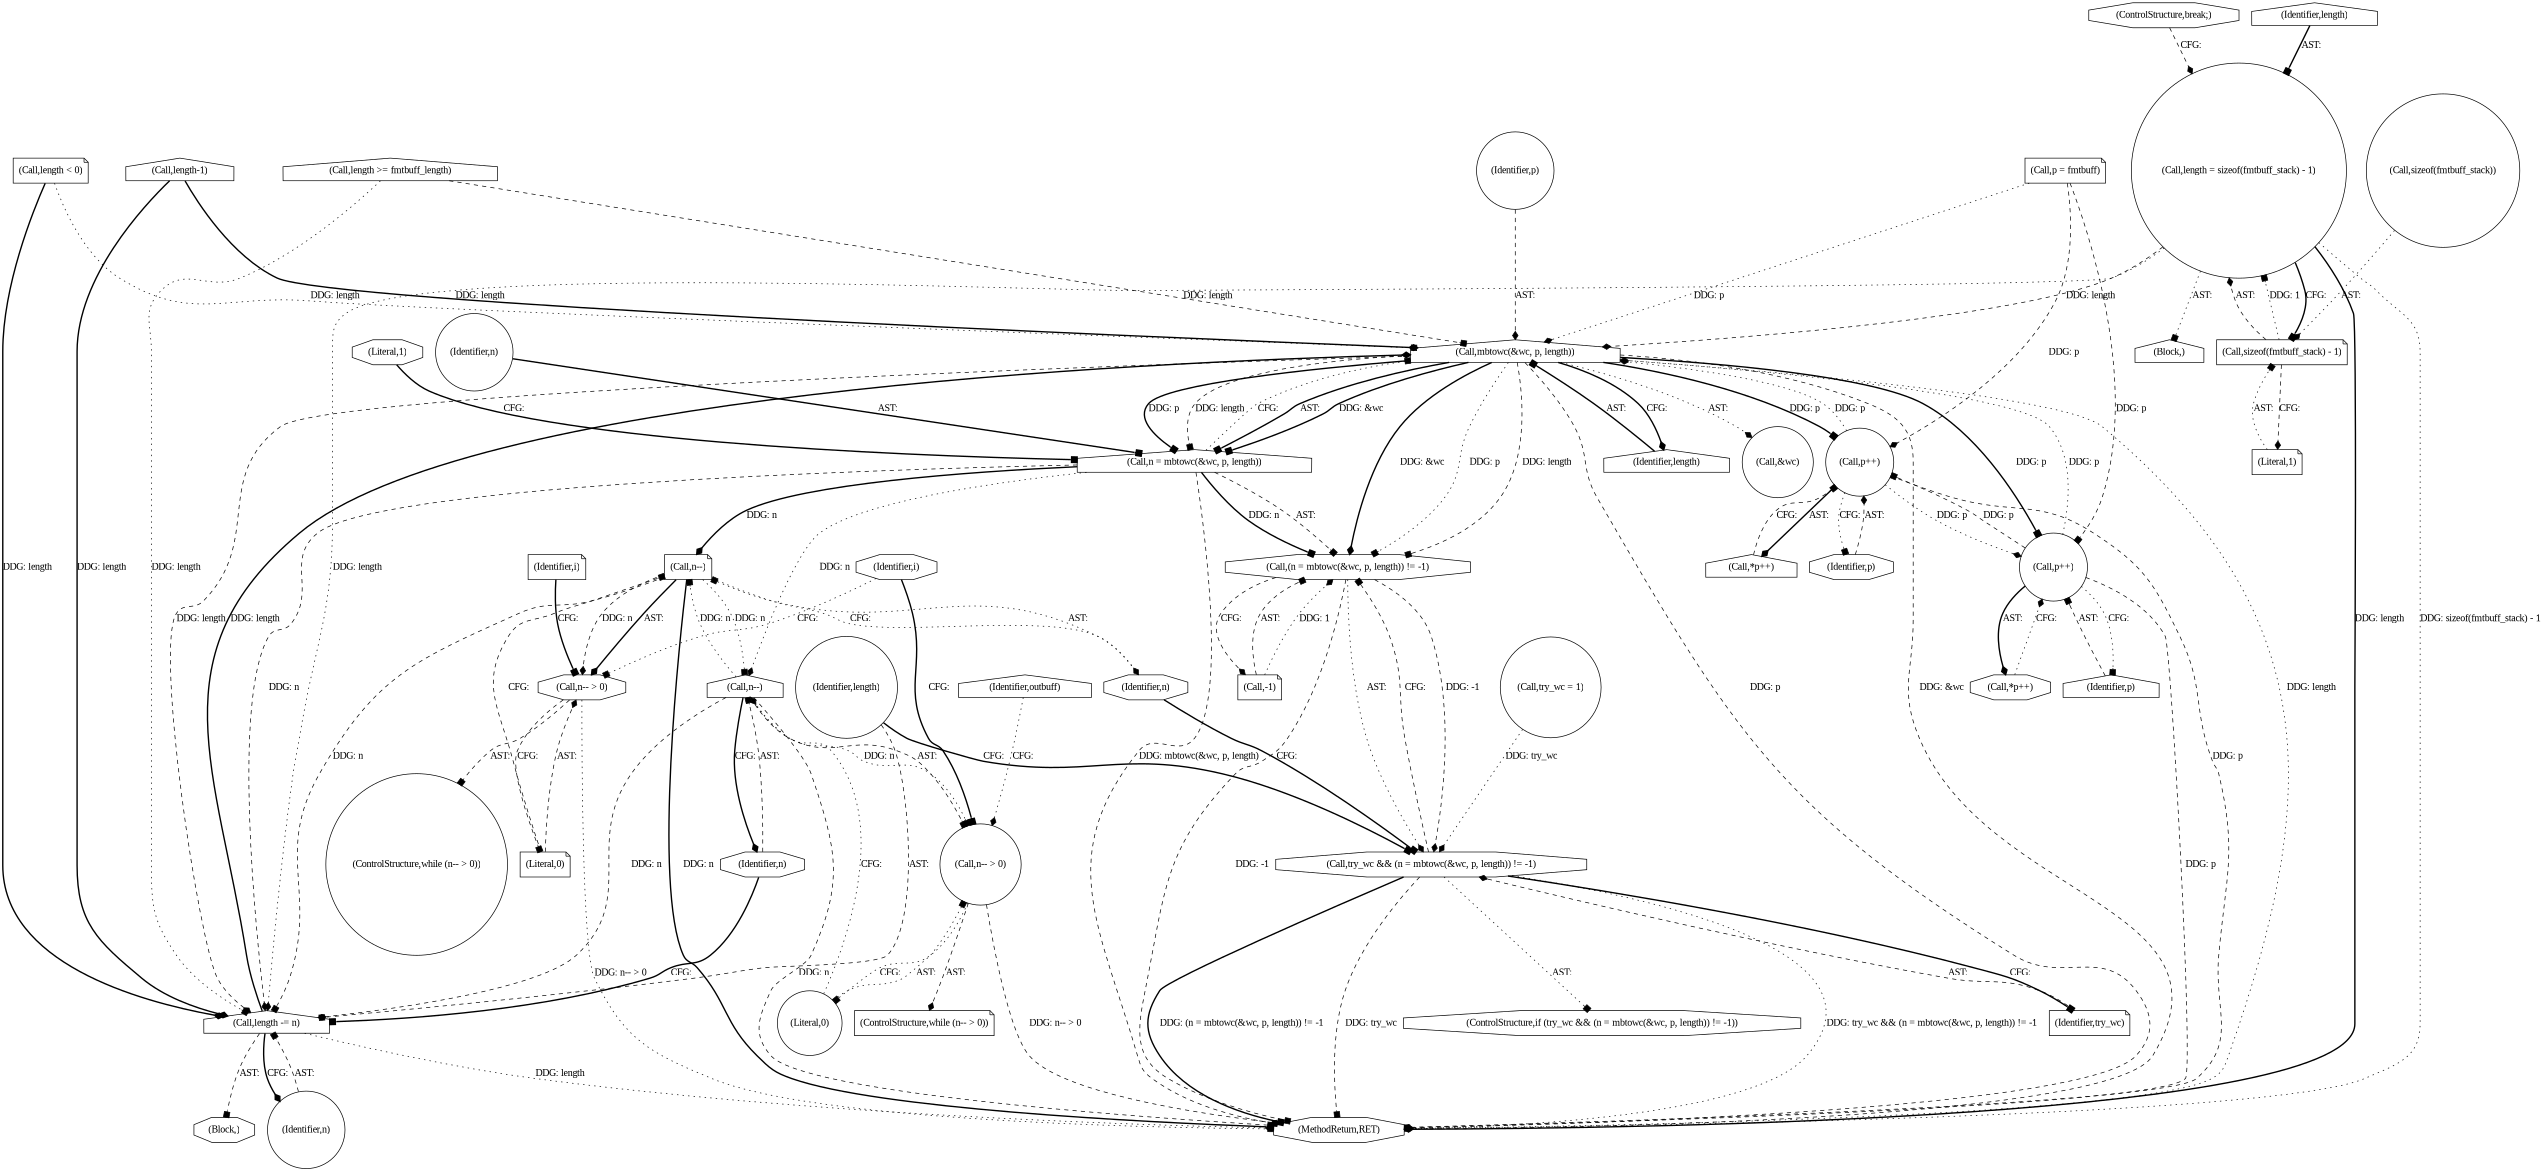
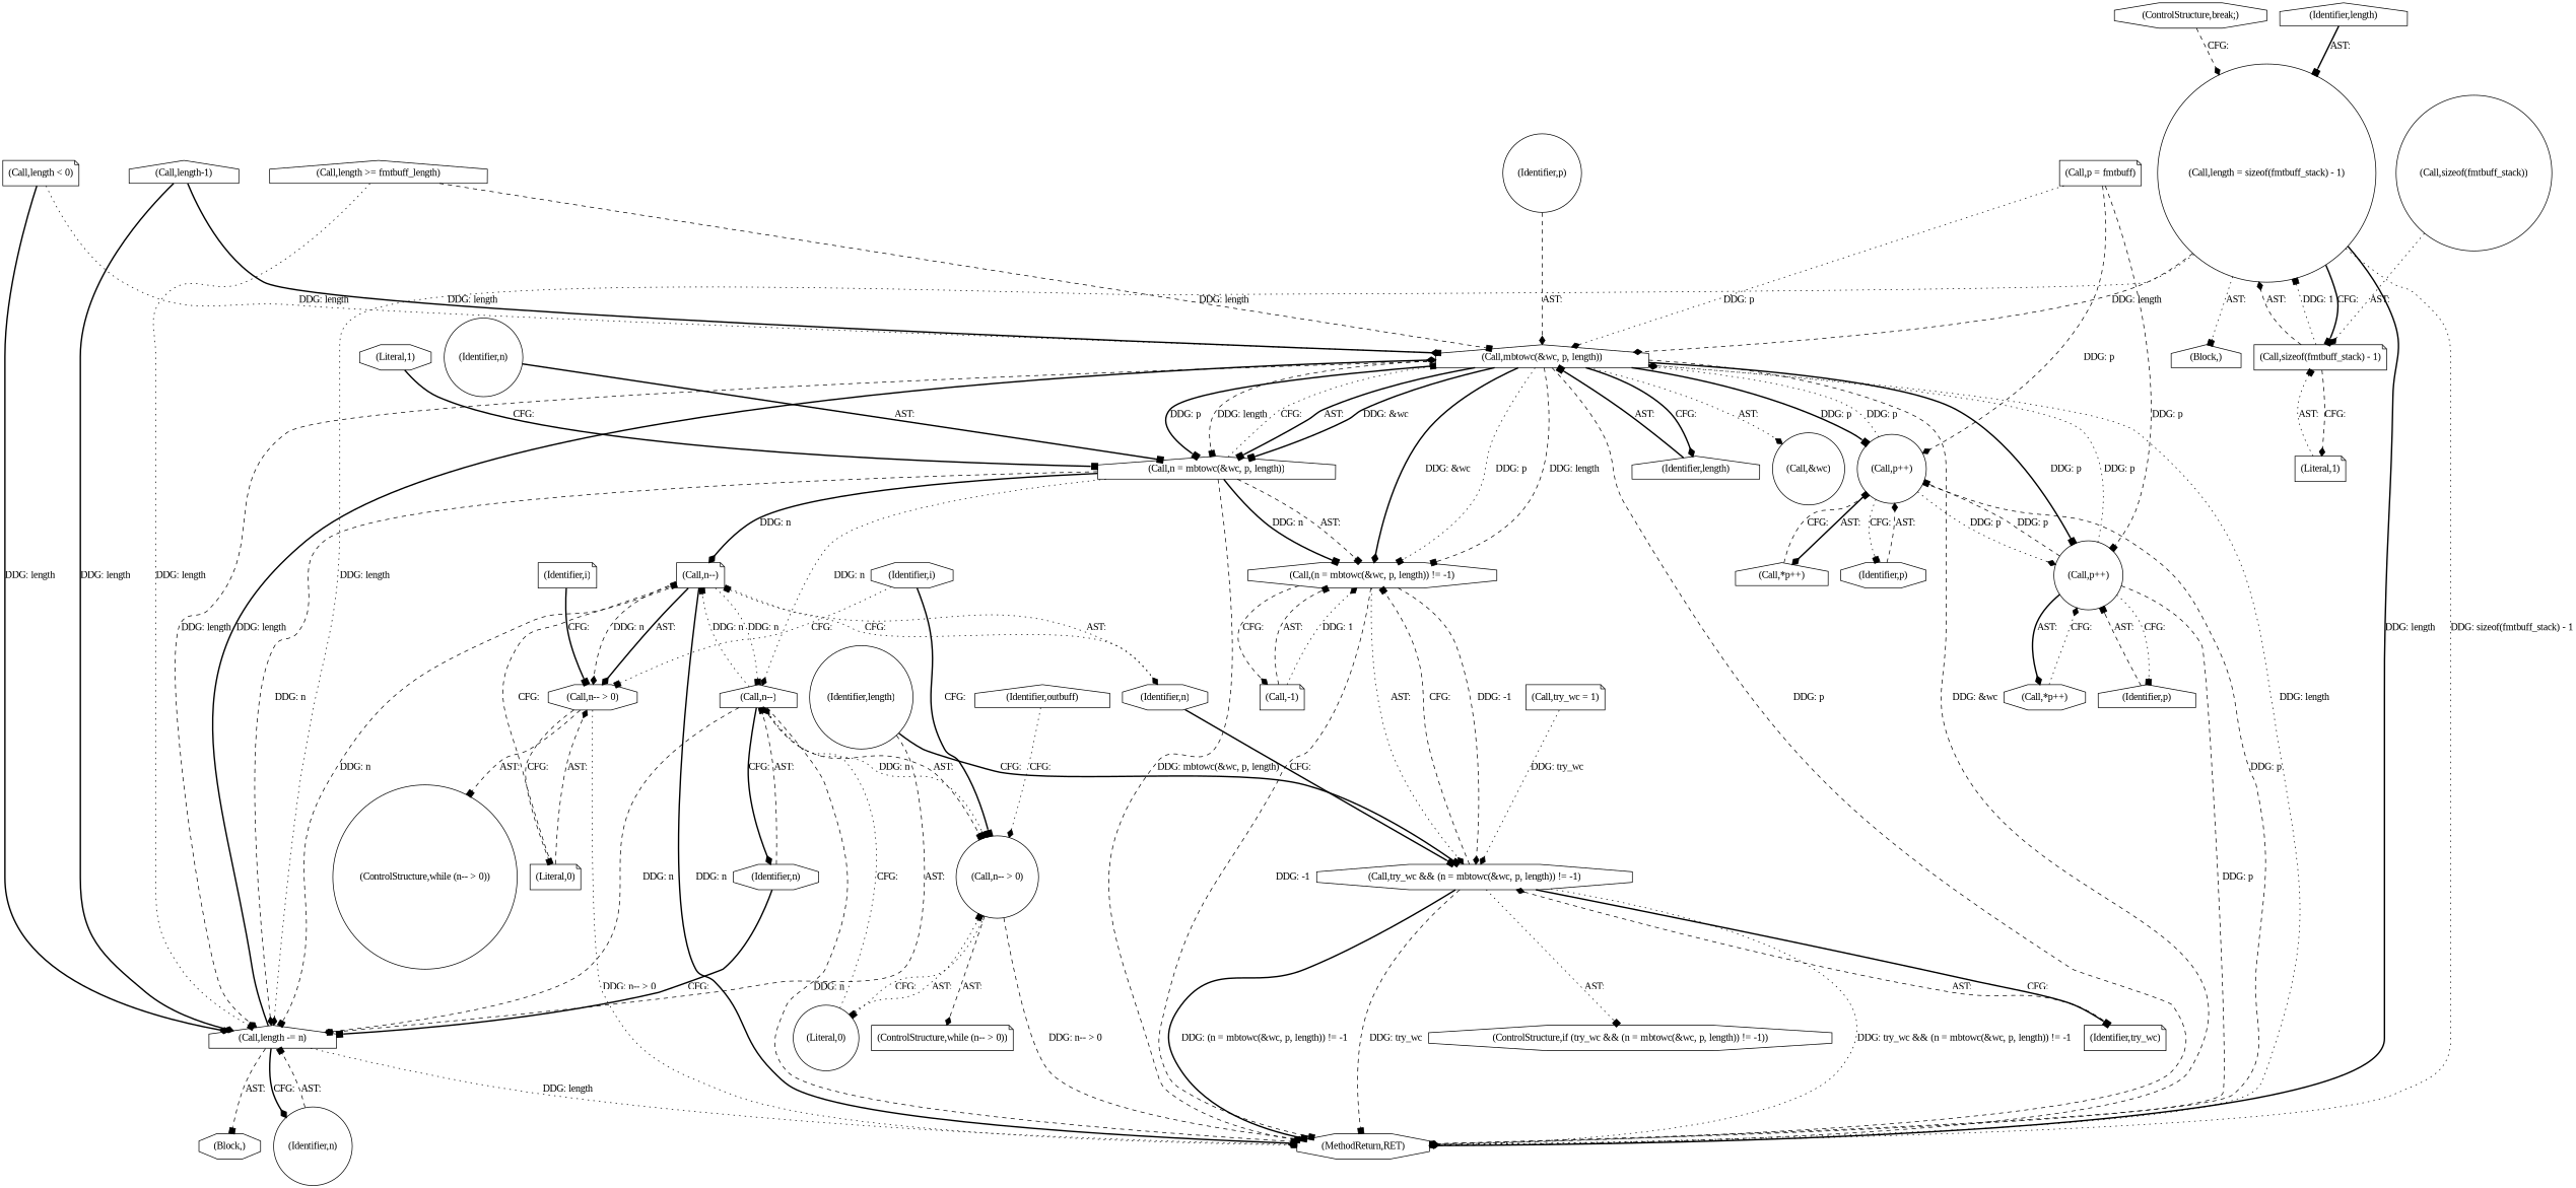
  digraph {
    fontname="Liberation Serif"
    node [fontname="Liberation Serif" shape=octagon]
    edge [arrowhead=box fontname="Liberation Serif" style=dashed]
    n1 [label="(Call,length = sizeof(fmtbuff_stack) - 1)" shape=circle]
    n2 [label="(Call,sizeof(fmtbuff_stack) - 1)" shape=note]
    n3 [label="(Call,mbtowc(&wc, p, length))" shape=house]
    n4 [label="(Call,length -= n)" shape=house]
    n5 [label="(MethodReturn,RET)"]
    n6 [label="(Block,)" shape=house]
    n7 [label="(Literal,1)" shape=note]
    n8 [label="(Call,(n = mbtowc(&wc, p, length)) != -1)"]
    n9 [label="(Call,n = mbtowc(&wc, p, length))" shape=house]
    n10 [label="(Call,p++)" shape=circle]
    n11 [label="(Call,p++)" shape=circle]
    n12 [label="(Identifier,length)" shape=house]
    n13 [label="(Call,&wc)" shape=circle]
    n14 [label="(Identifier,n)" shape=circle]
    n15 [label="(Block,)"]
    n16 [label="(Call,try_wc && (n = mbtowc(&wc, p, length)) != -1)"]
    n17 [label="(Call,-1)" shape=note]
    n18 [label="(Call,n--)" shape=house]
    n19 [label="(Call,n--)" shape=note]
    n20 [label="(Call,*p++)" shape=house]
    n21 [label="(Identifier,p)"]
    n22 [label="(Identifier,p)" shape=house]
    n23 [label="(Call,*p++)"]
    n24 [label="(Identifier,try_wc)" shape=note]
    n25 [label="(ControlStructure,if (try_wc && (n = mbtowc(&wc, p, length)) != -1))"]
    n26 [label="(Call,n-- > 0)" shape=circle]
    n27 [label="(Identifier,n)"]
    n28 [label="(Call,n-- > 0)"]
    n29 [label="(Identifier,n)"]
    n30 [label="(ControlStructure,while (n-- > 0))" shape=note]
    n31 [label="(Literal,0)" shape=circle]
    n32 [label="(ControlStructure,while (n-- > 0))" shape=circle]
    n33 [label="(Literal,0)" shape=note]
    n34 [label="(Identifier,p)" shape=circle]
    n35 [label="(Literal,1)"]
    n36 [label="(Identifier,outbuff)" shape=house]
    n37 [label="(Identifier,length)" shape=circle]
    n38 [label="(Call,sizeof(fmtbuff_stack))" shape=circle]
    n39 [label="(ControlStructure,break;)"]
    n40 [label="(Call,length < 0)" shape=note]
    n41 [label="(Call,length >= fmtbuff_length)" shape=house]
    n42 [label="(Identifier,i)" shape=note]
    n43 [label="(Identifier,length)" shape=house]
    n44 [label="(Call,length-1)" shape=house]
    n45 [label="(Call,p = fmtbuff)" shape=note]
-   n46 [label="(Call,try_wc = 1)" shape=circle]
+   n46 [label="(Call,try_wc = 1)" shape=note]
    n47 [label="(Identifier,n)" shape=circle]
    n48 [label="(Identifier,i)"]
    n1 -> n2 [label="CFG: " style=bold]
    n1 -> n3 [arrowhead=diamond label="DDG: length"]
    n1 -> n4 [arrowhead=diamond label="DDG: length" style=dotted]
    n1 -> n5 [arrowhead=diamond label="DDG: sizeof(fmtbuff_stack) - 1" style=dotted]
    n1 -> n5 [arrowhead=diamond label="DDG: length" style=bold]
    n1 -> n6 [label="AST: " style=dotted]
    n2 -> n1 [arrowhead=diamond label="AST: "]
    n2 -> n1 [label="DDG: 1" style=dotted]
    n2 -> n7 [arrowhead=diamond label="CFG: "]
    n3 -> n4 [arrowhead=diamond label="DDG: length"]
    n3 -> n5 [arrowhead=diamond label="DDG: p"]
    n3 -> n5 [arrowhead=diamond label="DDG: &wc"]
    n3 -> n5 [label="DDG: length" style=dotted]
    n3 -> n8 [arrowhead=diamond label="DDG: &wc" style=bold]
    n3 -> n8 [label="DDG: p" style=dotted]
    n3 -> n8 [label="DDG: length"]
    n3 -> n9 [label="AST: " style=bold]
    n3 -> n9 [label="DDG: &wc" style=bold]
    n3 -> n9 [label="DDG: p" style=bold]
    n3 -> n9 [label="DDG: length"]
    n3 -> n10 [label="DDG: p" style=bold]
    n3 -> n11 [label="DDG: p" style=bold]
    n3 -> n12 [arrowhead=diamond label="CFG: " style=bold]
    n3 -> n13 [arrowhead=diamond label="AST: " style=dotted]
    n4 -> n3 [arrowhead=diamond label="DDG: length" style=bold]
    n4 -> n5 [arrowhead=diamond label="DDG: length" style=dotted]
    n4 -> n14 [arrowhead=diamond label="CFG: " style=bold]
    n4 -> n15 [label="AST: "]
    n7 -> n2 [label="AST: " style=dotted]
    n8 -> n5 [label="DDG: -1"]
    n8 -> n16 [arrowhead=diamond label="AST: " style=dotted]
    n8 -> n16 [arrowhead=diamond label="DDG: -1"]
    n8 -> n17 [arrowhead=diamond label="CFG: "]
    n9 -> n3 [label="CFG: " style=dotted]
    n9 -> n4 [arrowhead=diamond label="DDG: n"]
    n9 -> n5 [label="DDG: mbtowc(&wc, p, length)"]
    n9 -> n8 [label="AST: "]
    n9 -> n8 [label="DDG: n" style=bold]
    n9 -> n18 [arrowhead=diamond label="DDG: n" style=dotted]
    n9 -> n19 [arrowhead=diamond label="DDG: n" style=bold]
    n10 -> n3 [arrowhead=diamond label="DDG: p" style=dotted]
    n10 -> n5 [arrowhead=diamond label="DDG: p"]
    n10 -> n11 [arrowhead=diamond label="DDG: p" style=dotted]
    n10 -> n20 [arrowhead=diamond label="AST: " style=bold]
    n10 -> n21 [label="CFG: " style=dotted]
    n11 -> n3 [arrowhead=diamond label="DDG: p" style=dotted]
    n11 -> n5 [label="DDG: p"]
    n11 -> n10 [label="DDG: p"]
    n11 -> n22 [label="CFG: " style=dotted]
    n11 -> n23 [arrowhead=diamond label="AST: " style=bold]
    n12 -> n3 [label="AST: " style=bold]
    n14 -> n4 [label="AST: "]
    n16 -> n5 [label="DDG: (n = mbtowc(&wc, p, length)) != -1" style=bold]
    n16 -> n5 [label="DDG: try_wc"]
    n16 -> n5 [arrowhead=diamond label="DDG: try_wc && (n = mbtowc(&wc, p, length)) != -1" style=dotted]
    n16 -> n8 [label="CFG: "]
    n16 -> n24 [label="CFG: " style=bold]
    n16 -> n25 [label="AST: " style=dotted]
    n17 -> n8 [label="AST: "]
    n17 -> n8 [arrowhead=diamond label="DDG: 1" style=dotted]
    n18 -> n4 [arrowhead=diamond label="DDG: n"]
    n18 -> n5 [label="DDG: n"]
    n18 -> n19 [label="DDG: n" style=dotted]
    n18 -> n26 [label="AST: "]
    n18 -> n26 [label="DDG: n" style=dotted]
    n18 -> n27 [arrowhead=diamond label="CFG: " style=bold]
    n19 -> n4 [label="DDG: n"]
    n19 -> n5 [label="DDG: n" style=bold]
    n19 -> n18 [label="DDG: n" style=dotted]
    n19 -> n28 [arrowhead=diamond label="AST: " style=bold]
    n19 -> n28 [arrowhead=diamond label="DDG: n"]
    n19 -> n29 [arrowhead=diamond label="CFG: " style=dotted]
    n20 -> n10 [label="CFG: "]
    n21 -> n10 [arrowhead=diamond label="AST: "]
    n22 -> n11 [label="AST: "]
    n23 -> n11 [arrowhead=diamond label="CFG: " style=dotted]
    n24 -> n16 [arrowhead=diamond label="AST: "]
    n26 -> n5 [arrowhead=diamond label="DDG: n-- > 0"]
    n26 -> n30 [arrowhead=diamond label="AST: "]
    n26 -> n31 [label="CFG: " style=dotted]
    n27 -> n4 [label="CFG: " style=bold]
    n27 -> n18 [label="AST: "]
    n28 -> n5 [label="DDG: n-- > 0" style=dotted]
    n28 -> n32 [label="AST: "]
    n28 -> n33 [label="CFG: "]
    n29 -> n16 [label="CFG: " style=bold]
    n29 -> n19 [label="AST: " style=dotted]
    n31 -> n18 [arrowhead=diamond label="CFG: " style=dotted]
    n31 -> n26 [label="AST: " style=dotted]
    n33 -> n19 [label="CFG: "]
    n33 -> n28 [arrowhead=diamond label="AST: "]
    n34 -> n3 [arrowhead=diamond label="AST: "]
    n35 -> n9 [label="CFG: " style=bold]
    n36 -> n26 [arrowhead=diamond label="CFG: " style=dotted]
    n37 -> n4 [label="AST: "]
    n37 -> n16 [label="CFG: " style=bold]
    n38 -> n2 [arrowhead=diamond label="AST: " style=dotted]
    n39 -> n1 [arrowhead=diamond label="CFG: "]
    n40 -> n3 [label="DDG: length" style=dotted]
    n40 -> n4 [arrowhead=diamond label="DDG: length" style=bold]
    n41 -> n3 [label="DDG: length"]
    n41 -> n4 [label="DDG: length" style=dotted]
    n42 -> n28 [label="CFG: " style=bold]
    n43 -> n1 [label="AST: " style=bold]
    n44 -> n3 [arrowhead=diamond label="DDG: length" style=bold]
    n44 -> n4 [arrowhead=diamond label="DDG: length" style=bold]
    n45 -> n3 [arrowhead=diamond label="DDG: p" style=dotted]
    n45 -> n10 [arrowhead=diamond label="DDG: p"]
    n45 -> n11 [label="DDG: p"]
    n46 -> n16 [arrowhead=diamond label="DDG: try_wc" style=dotted]
    n47 -> n9 [label="AST: " style=bold]
    n48 -> n26 [label="CFG: " style=bold]
    n48 -> n28 [label="CFG: " style=dotted]
  }
